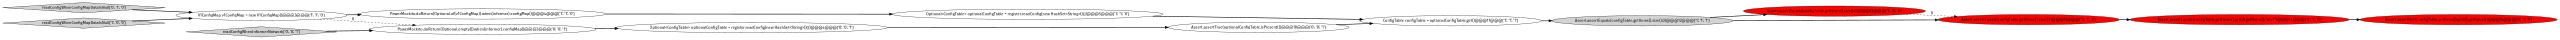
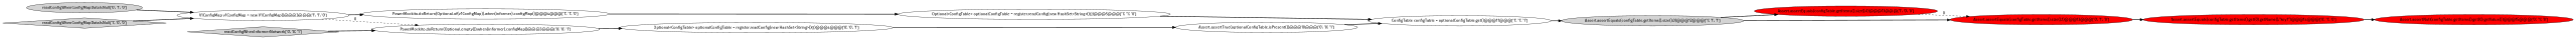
  digraph {
    rankdir=LR
    fontname="Fira Sans"
    node [fillcolor=white shape=ellipse style=filled fontname="Fira Sans"]
    edge [style=bold fontname="Fira Sans"]
    n1 [fillcolor=red label="Assert.assertNull(configTable.getItems().get(0).getValue())@@@15@@@['0', '1', '0']"]
    n2 [fillcolor=lightgray label="Assert.assertEquals(configTable.getItems().size(),0)@@@12@@@['1', '1', '1']"]
    n3 [fillcolor=red label="Assert.assertEquals(configTable.getItems().size(),0)@@@13@@@['1', '0', '0']"]
    n4 [fillcolor=red label="Assert.assertEquals(configTable.getItems().size(),1)@@@13@@@['0', '1', '0']"]
    n5 [label="Optional<ConfigTable> optionalConfigTable = register.readConfig(new HashSet<String>(){})@@@4@@@['0', '0', '1']"]
    n6 [label="Assert.assertTrue(optionalConfigTable.isPresent())@@@10@@@['0', '0', '1']"]
    n7 [label="Optional<ConfigTable> optionalConfigTable = register.readConfig(new HashSet<String>(){})@@@5@@@['1', '1', '0']"]
    n8 [label="ConfigTable configTable = optionalConfigTable.get()@@@11@@@['1', '1', '1']"]
    n9 [label="PowerMockito.doReturn(Optional.of(v1ConfigMap)).when(informer).configMap()@@@4@@@['1', '1', '0']"]
    n10 [fillcolor=red label="Assert.assertEquals(configTable.getItems().get(0).getName(),\"key1\")@@@14@@@['0', '1', '0']"]
-   n11 [fillcolor=lightgray label="readConfigWhenConfigMapDataIsNull['0', '1', '0']" shape=diamond]
+   n11 [fillcolor=lightgray label="readConfigWhenConfigMapDataIsNull['0', '1', '0']"]
    n12 [label="V1ConfigMap v1ConfigMap = new V1ConfigMap()@@@3@@@['1', '1', '0']"]
    n13 [fillcolor=lightgray label="readConfigWhenConfigMapDataIsNull['1', '0', '0']" shape=diamond]
    n14 [label="PowerMockito.doReturn(Optional.empty()).when(informer).configMap()@@@3@@@['0', '0', '1']"]
    n15 [fillcolor=lightgray label="readConfigWhenInformerNotwork['0', '0', '1']" shape=diamond]
    n2 -> n3
    n2 -> n4
    n3 -> n4 [label=0 style=dashed]
    n4 -> n10
    n5 -> n6
    n6 -> n8
    n7 -> n8
    n8 -> n2
    n9 -> n7
    n10 -> n1
    n11 -> n12
    n12 -> n9
    n12 -> n14 [label=0 style=dashed]
    n13 -> n12
    n14 -> n5
    n15 -> n14
  }
